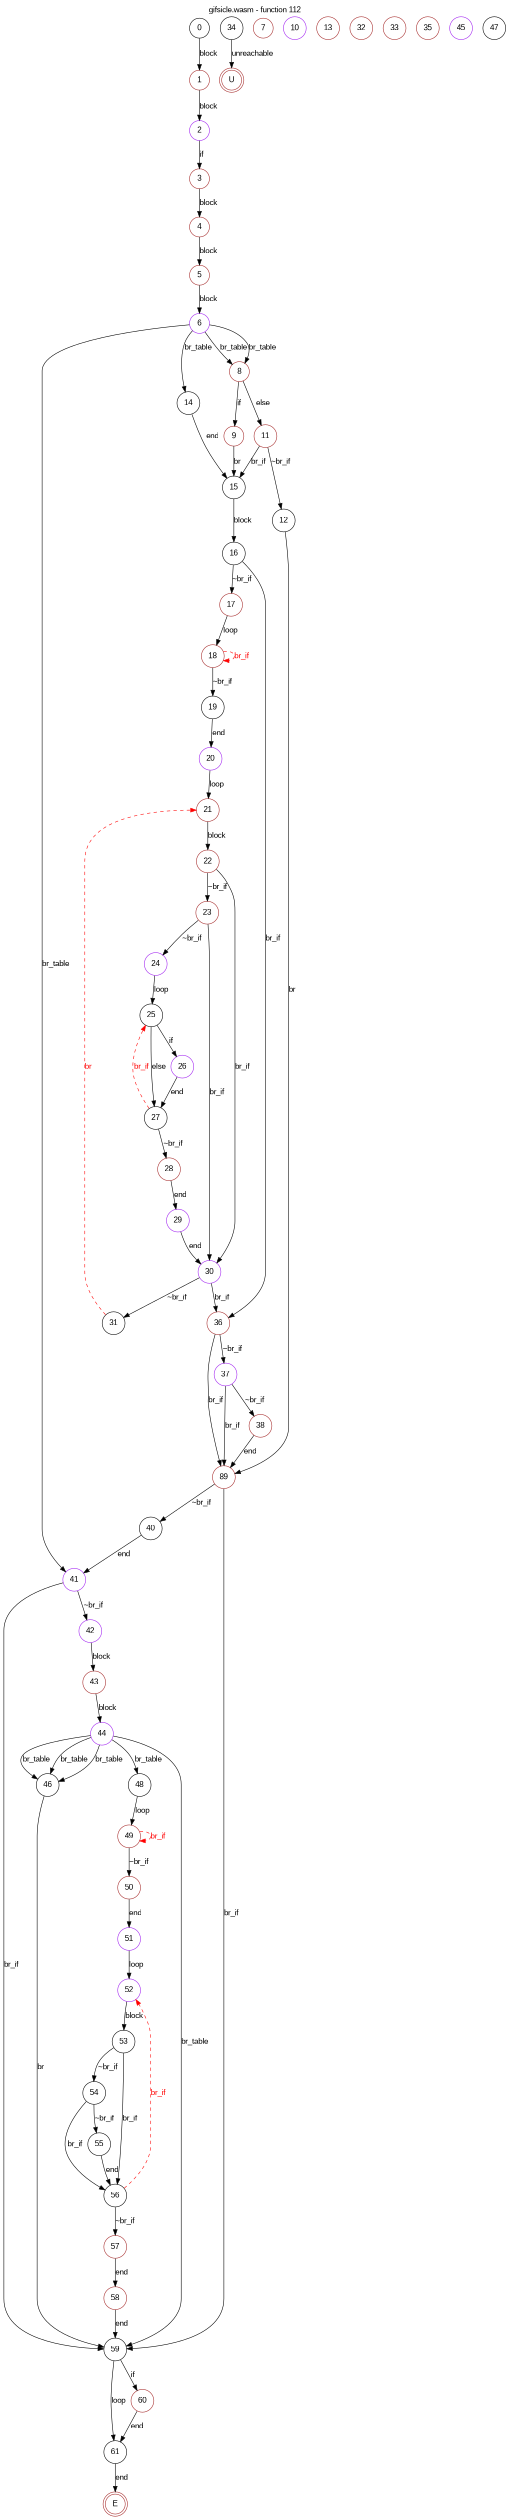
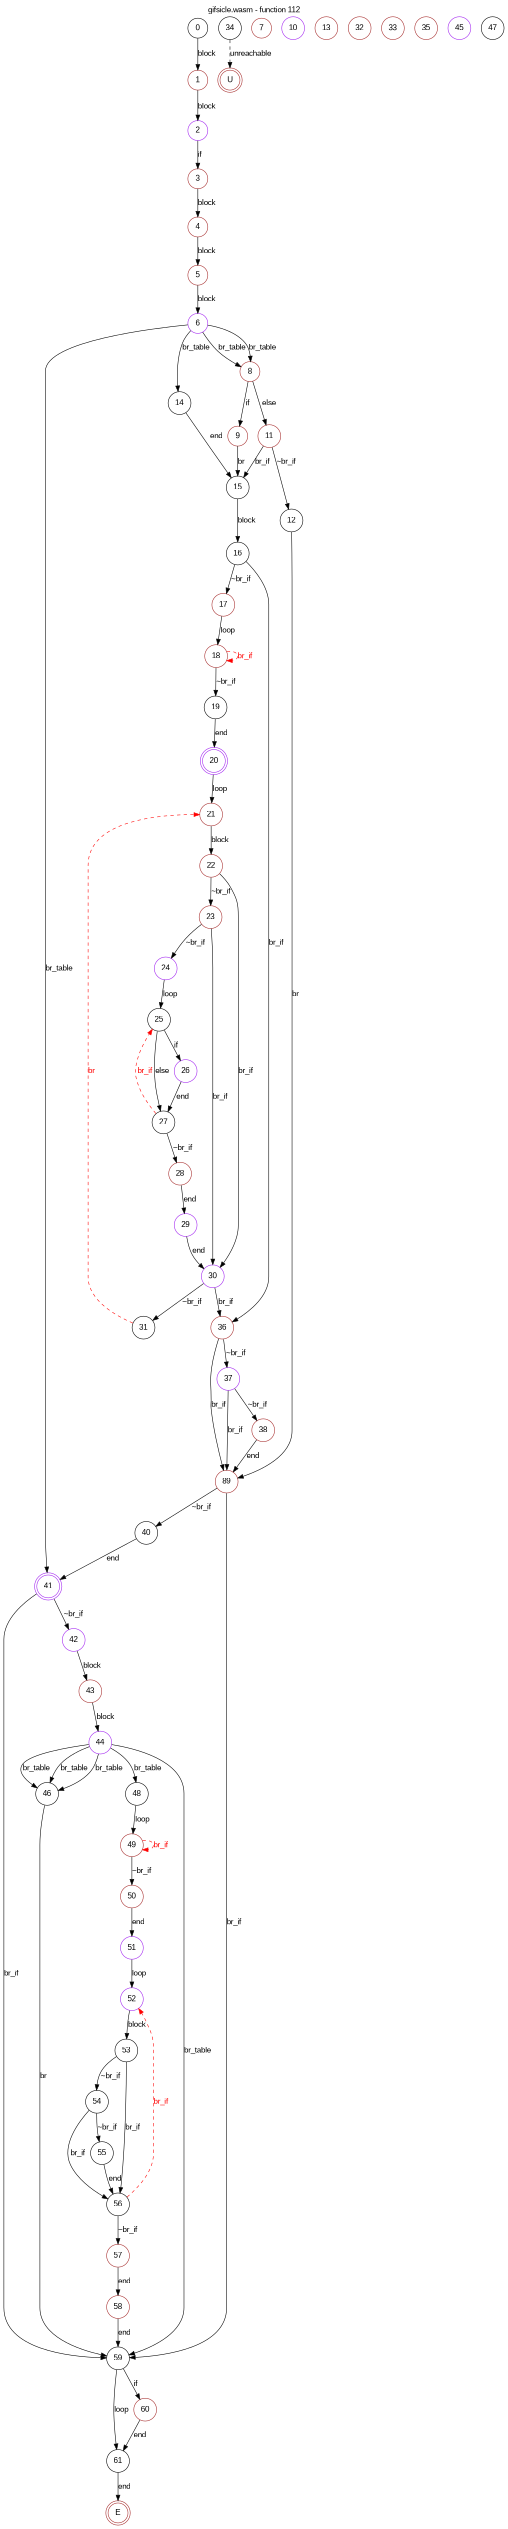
  digraph {
    fontname="Liberation Sans"
    label="gifsicle.wasm - function 112"
    labelfontcolor=black
    labelfontname=Helvetica
    labelfontsize=16
    labelloc=t
    node [color=brown fontname="Liberation Sans" shape=circle fontcolor=black]
    edge [fontname="Liberation Sans"]
    E [shape=doublecircle fontcolor=""]
    U [shape=doublecircle fontcolor=""]
    n3 [color=black label=0]
    n4 [label=1]
    n5 [color=purple label=2]
    n6 [label=3]
    n7 [label=4]
    n8 [label=5]
    n9 [color=purple label=6]
    n10 [label=8]
    n11 [color=black label=14]
-   n12 [color=purple label=41]
+   n12 [color=purple label=41 shape=doublecircle]
    n13 [label=9]
    n14 [label=11]
    n15 [color=black label=15]
    n16 [color=black label=59]
    n17 [color=purple label=42]
    n18 [label=7]
    n19 [color=black label=12]
    n20 [color=black label=16]
    n21 [color=purple label=10]
    n22 [label=89]
    n23 [color=black label=40]
    n24 [label=13]
    n25 [label=17]
    n26 [label=36]
    n27 [label=18]
    n28 [color=purple label=37]
    n29 [color=black label=19]
-   n30 [color=purple label=20]
+   n30 [color=purple label=20 shape=doublecircle]
    n31 [label=21]
    n32 [label=22]
    n33 [label=23]
    n34 [color=purple label=30]
    n35 [color=purple label=24]
    n36 [color=black label=31]
    n37 [color=black label=25]
    n38 [color=purple label=26]
    n39 [color=black label=27]
    n40 [label=28]
    n41 [color=purple label=29]
    n42 [label=32]
    n43 [label=33]
    n44 [color=black label=34]
    n45 [label=35]
    n46 [label=38]
    n47 [label=60]
    n48 [color=black label=61]
    n49 [label=43]
    n50 [color=purple label=44]
    n51 [color=black label=46]
    n52 [color=black label=48]
    n53 [label=49]
    n54 [color=purple label=45]
    n55 [color=black label=47]
    n56 [label=50]
    n57 [color=purple label=51]
    n58 [color=purple label=52]
    n59 [color=black label=53]
    n60 [color=black label=54]
    n61 [color=black label=56]
    n62 [color=black label=55]
    n63 [label=57]
    n64 [label=58]
    n3 -> n4 [label=block]
    n4 -> n5 [label=block]
    n5 -> n6 [label=if]
    n6 -> n7 [label=block]
    n7 -> n8 [label=block]
    n8 -> n9 [label=block]
    n9 -> n10 [label=br_table]
    n9 -> n10 [label=br_table]
    n9 -> n11 [label=br_table]
    n9 -> n12 [label=br_table]
    n10 -> n13 [label=if]
    n10 -> n14 [label=else]
    n11 -> n15 [label=end]
    n12 -> n16 [label=br_if]
    n12 -> n17 [label="~br_if"]
    n13 -> n15 [label=br]
    n14 -> n15 [label=br_if]
    n14 -> n19 [label="~br_if"]
    n15 -> n20 [label=block]
    n16 -> n47 [label=if]
    n16 -> n48 [label=loop]
    n17 -> n49 [label=block]
    n19 -> n22 [label=br]
    n20 -> n25 [label="~br_if"]
    n20 -> n26 [label=br_if]
    n22 -> n16 [label=br_if]
    n22 -> n23 [label="~br_if"]
    n23 -> n12 [label=end]
    n25 -> n27 [label=loop]
    n26 -> n22 [label=br_if]
    n26 -> n28 [label="~br_if"]
    n27 -> n27 [color=red fontcolor=red label=br_if style=dashed]
    n27 -> n29 [label="~br_if"]
    n28 -> n22 [label=br_if]
    n28 -> n46 [label="~br_if"]
    n29 -> n30 [label=end]
    n30 -> n31 [label=loop]
    n31 -> n32 [label=block]
    n32 -> n33 [label="~br_if"]
    n32 -> n34 [label=br_if]
    n33 -> n34 [label=br_if]
    n33 -> n35 [label="~br_if"]
    n34 -> n26 [label=br_if]
    n34 -> n36 [label="~br_if"]
    n35 -> n37 [label=loop]
    n36 -> n31 [color=red fontcolor=red label=br style=dashed]
    n37 -> n38 [label=if]
    n37 -> n39 [label=else]
    n38 -> n39 [label=end]
    n39 -> n37 [color=red fontcolor=red label=br_if style=dashed]
    n39 -> n40 [label="~br_if"]
    n40 -> n41 [label=end]
    n41 -> n34 [label=end]
-   n44 -> U [label=unreachable]
+   n44 -> U [label=unreachable style=dashed]
    n46 -> n22 [label=end]
    n47 -> n48 [label=end]
    n48 -> E [label=end]
    n49 -> n50 [label=block]
    n50 -> n16 [label=br_table]
    n50 -> n51 [label=br_table]
    n50 -> n51 [label=br_table]
    n50 -> n51 [label=br_table]
    n50 -> n52 [label=br_table]
    n51 -> n16 [label=br]
    n52 -> n53 [label=loop]
    n53 -> n53 [color=red fontcolor=red label=br_if style=dashed]
    n53 -> n56 [label="~br_if"]
    n56 -> n57 [label=end]
    n57 -> n58 [label=loop]
    n58 -> n59 [label=block]
    n59 -> n60 [label="~br_if"]
    n59 -> n61 [label=br_if]
    n60 -> n61 [label=br_if]
    n60 -> n62 [label="~br_if"]
    n61 -> n58 [color=red fontcolor=red label=br_if style=dashed]
    n61 -> n63 [label="~br_if"]
    n62 -> n61 [label=end]
    n63 -> n64 [label=end]
    n64 -> n16 [label=end]
  }
